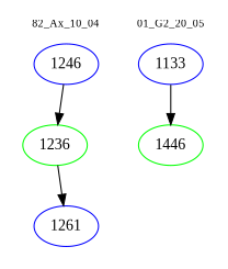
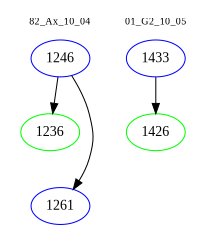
  digraph {
    fontname="Liberation Serif"
    node [color=blue fontname="Liberation Serif"]
    edge [color=black fontname="Liberation Serif"]
    n1 [label=1246]
    n2 [color=green label=1236]
    n3 [label=1261]
-   n4 [label=1133]
-   n5 [color=green label=1446]
+   n4 [label=1433]
+   n5 [color=green label=1426]
    subgraph cluster_1 {
      color=white
      fontsize=10
      label="82_Ax_10_04"
      n1
      n2
      n3
    }
    subgraph cluster_2 {
      color=white
      fontsize=10
-     label="01_G2_20_05"
+     label="01_G2_10_05"
      n4
      n5
    }
    n1 -> n2
-   n2 -> n3
+   n1 -> n3
    n4 -> n5
  }
